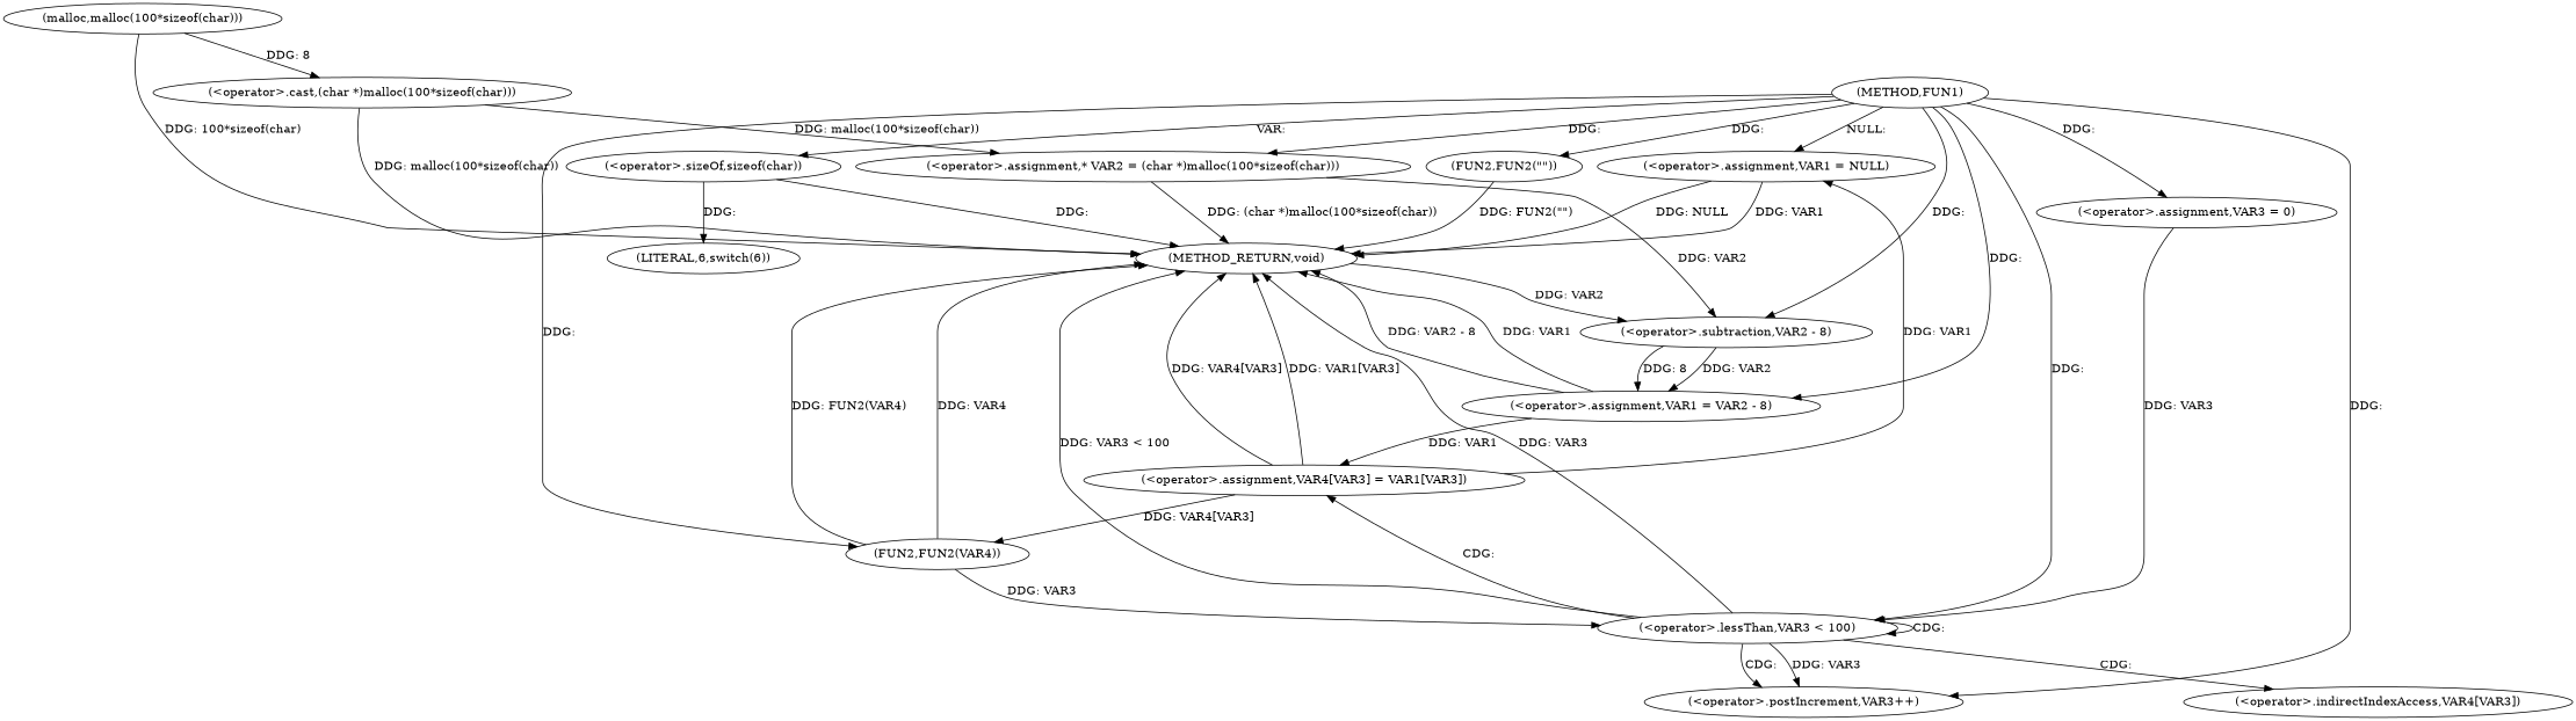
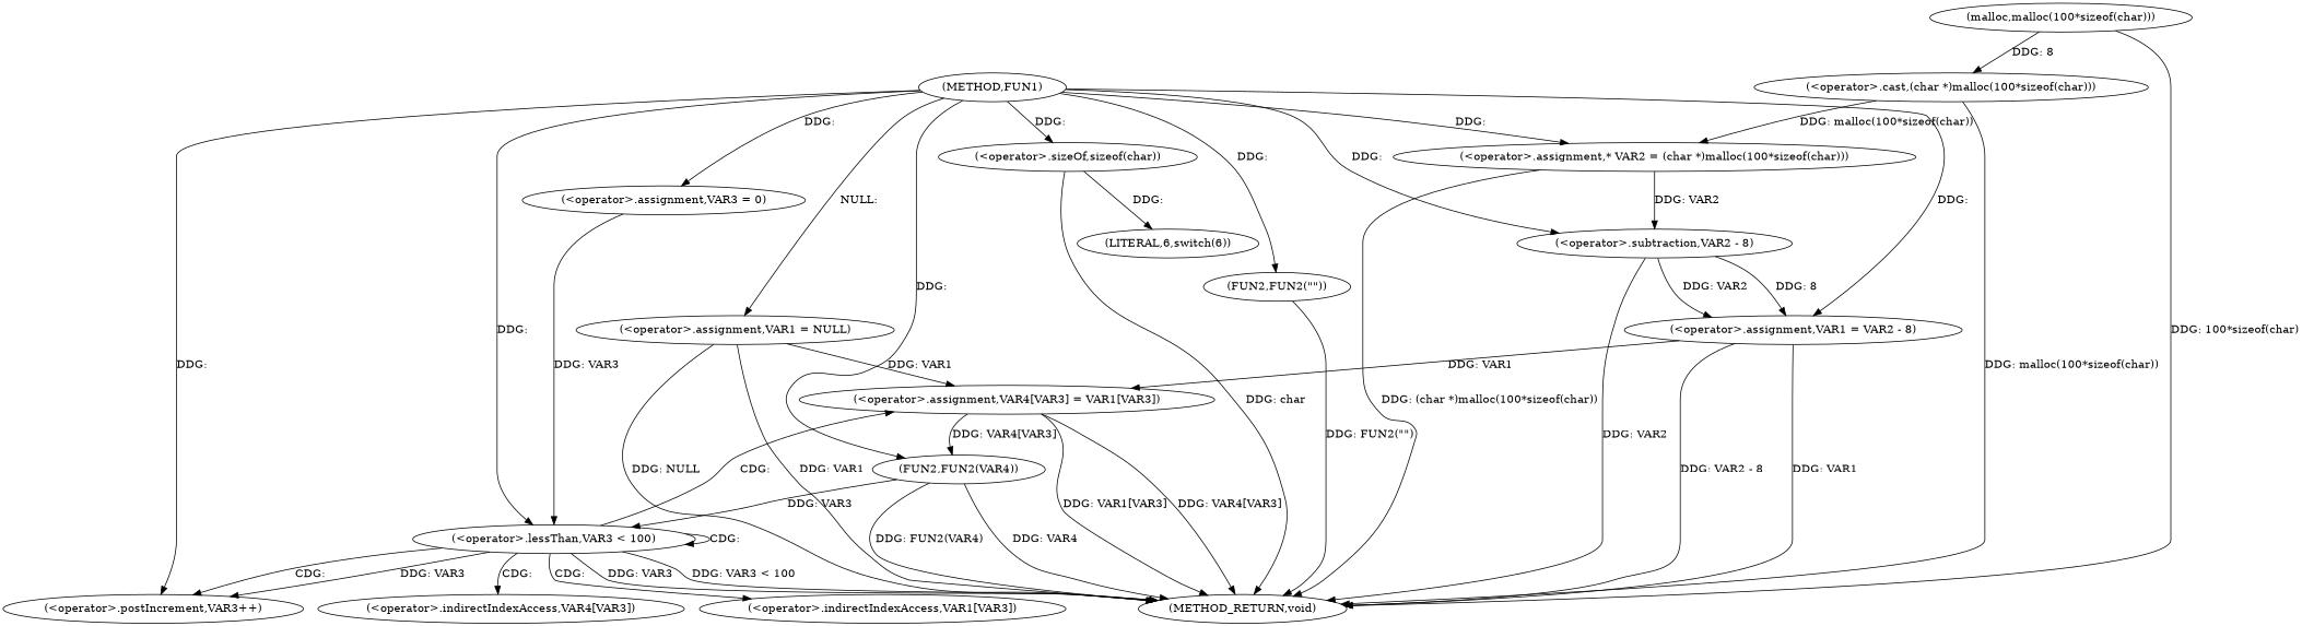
  digraph {
    n1 [label="(METHOD,FUN1)"]
    n2 [label="(<operator>.assignment,VAR1 = NULL)"]
    n3 [label="(<operator>.assignment,* VAR2 = (char *)malloc(100*sizeof(char)))"]
    n4 [label="(<operator>.sizeOf,sizeof(char))"]
    n5 [label="(<operator>.assignment,VAR1 = VAR2 - 8)"]
    n6 [label="(<operator>.subtraction,VAR2 - 8)"]
    n7 [label="(FUN2,FUN2(\"\"))"]
    n8 [label="(<operator>.assignment,VAR3 = 0)"]
    n9 [label="(<operator>.lessThan,VAR3 < 100)"]
    n10 [label="(<operator>.postIncrement,VAR3++)"]
    n11 [label="(FUN2,FUN2(VAR4))"]
    n12 [label="(METHOD_RETURN,void)"]
    n13 [label="(<operator>.assignment,VAR4[VAR3] = VAR1[VAR3])"]
    n14 [label="(LITERAL,6,switch(6))"]
    n15 [label="(<operator>.indirectIndexAccess,VAR4[VAR3])"]
+   n16 [label="(<operator>.indirectIndexAccess,VAR1[VAR3])"]
    n17 [label="(<operator>.cast,(char *)malloc(100*sizeof(char)))"]
    n18 [label="(malloc,malloc(100*sizeof(char)))"]
    n1 -> n2 [label="NULL: "]
    n1 -> n3 [label="DDG: "]
-   n1 -> n4 [label="VAR: "]
+   n1 -> n4 [label="DDG: "]
    n1 -> n5 [label="DDG: "]
    n1 -> n6 [label="DDG: "]
    n1 -> n7 [label="DDG: "]
    n1 -> n8 [label="DDG: "]
    n1 -> n9 [label="DDG: "]
    n1 -> n10 [label="DDG: "]
    n1 -> n11 [label="DDG: "]
    n2 -> n12 [label="DDG: VAR1"]
    n2 -> n12 [label="DDG: NULL"]
-   n13 -> n2 [label="DDG: VAR1"]
+   n2 -> n13 [label="DDG: VAR1"]
    n3 -> n6 [label="DDG: VAR2"]
    n3 -> n12 [label="DDG: (char *)malloc(100*sizeof(char))"]
-   n4 -> n12 [label="DDG: "]
+   n4 -> n12 [label="DDG: char"]
    n4 -> n14 [label="DDG: "]
    n5 -> n12 [label="DDG: VAR2 - 8"]
    n5 -> n12 [label="DDG: VAR1"]
    n5 -> n13 [label="DDG: VAR1"]
    n6 -> n5 [label="DDG: VAR2"]
    n6 -> n5 [label="DDG: 8"]
-   n12 -> n6 [label="DDG: VAR2"]
+   n6 -> n12 [label="DDG: VAR2"]
    n7 -> n12 [label="DDG: FUN2(\"\")"]
    n8 -> n9 [label="DDG: VAR3"]
    n9 -> n9 [label="CDG: "]
    n9 -> n10 [label="DDG: VAR3"]
    n9 -> n10 [label="CDG: "]
    n9 -> n12 [label="DDG: VAR3"]
    n9 -> n12 [label="DDG: VAR3 < 100"]
    n9 -> n13 [label="CDG: "]
    n9 -> n15 [label="CDG: "]
+   n9 -> n16 [label="CDG: "]
    n11 -> n9 [label="DDG: VAR3"]
    n11 -> n12 [label="DDG: FUN2(VAR4)"]
    n11 -> n12 [label="DDG: VAR4"]
    n13 -> n11 [label="DDG: VAR4[VAR3]"]
    n13 -> n12 [label="DDG: VAR1[VAR3]"]
    n13 -> n12 [label="DDG: VAR4[VAR3]"]
    n17 -> n3 [label="DDG: malloc(100*sizeof(char))"]
    n17 -> n12 [label="DDG: malloc(100*sizeof(char))"]
    n18 -> n12 [label="DDG: 100*sizeof(char)"]
    n18 -> n17 [label="DDG: 8"]
  }
